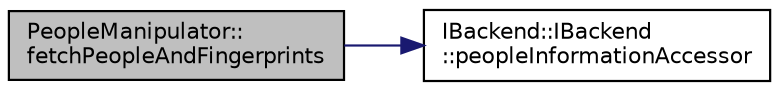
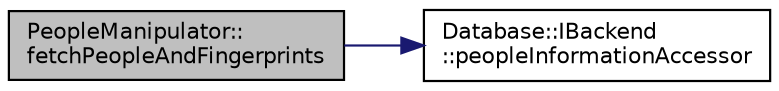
  digraph {
    rankdir=LR
    node [color=black fontname=Helvetica fontsize=10 shape=record style=filled]
    n1 [fillcolor=grey75 fontcolor=black height=0.2 label="PeopleManipulator::\lfetchPeopleAndFingerprints" width=0.4]
-   n2 [fillcolor=white height=0.2 label="IBackend::IBackend\l::peopleInformationAccessor" width=0.4]
+   n2 [fillcolor=white height=0.2 label="Database::IBackend\l::peopleInformationAccessor" width=0.4]
    n1 -> n2 [color=midnightblue fontname=Helvetica fontsize=10 labelfontname=Helvetica labelfontsize=10 style=solid]
  }
